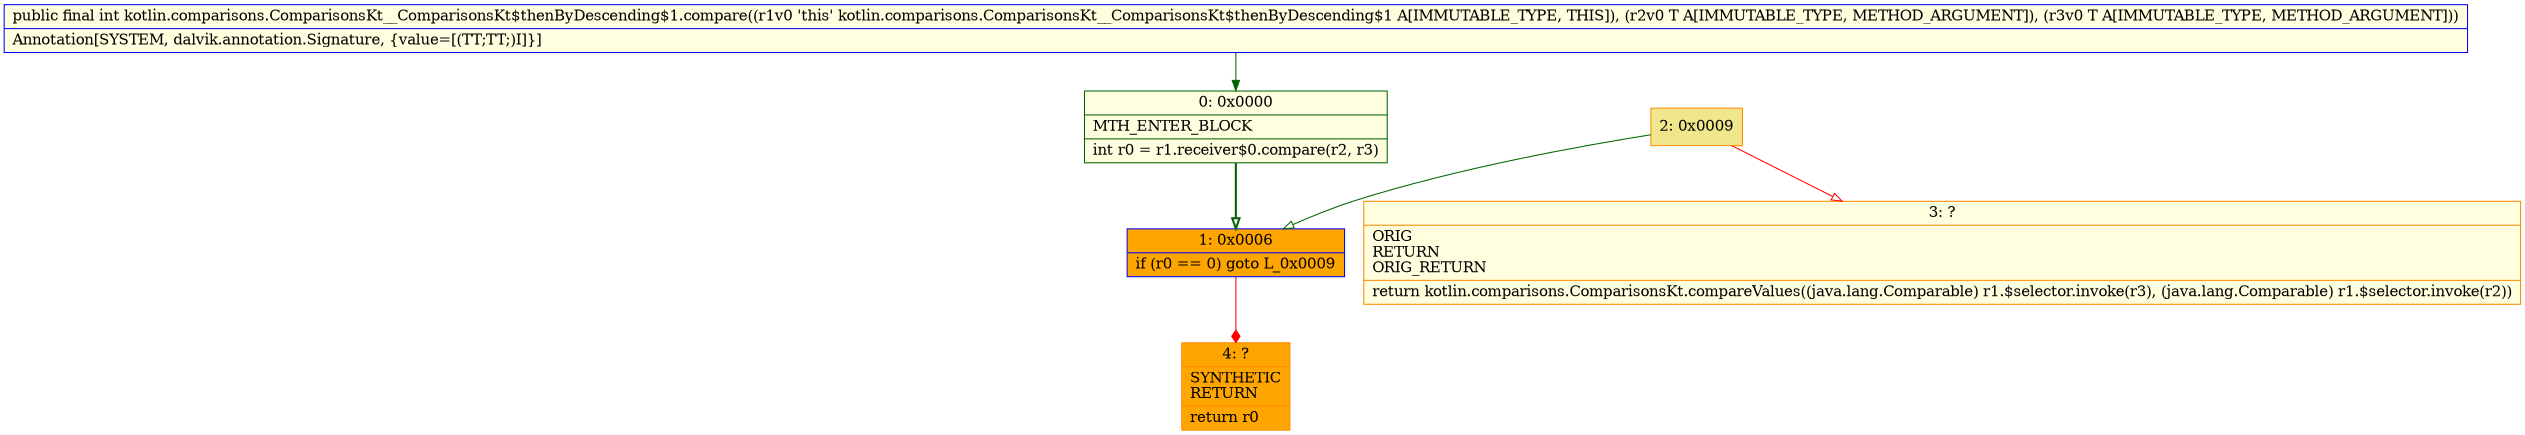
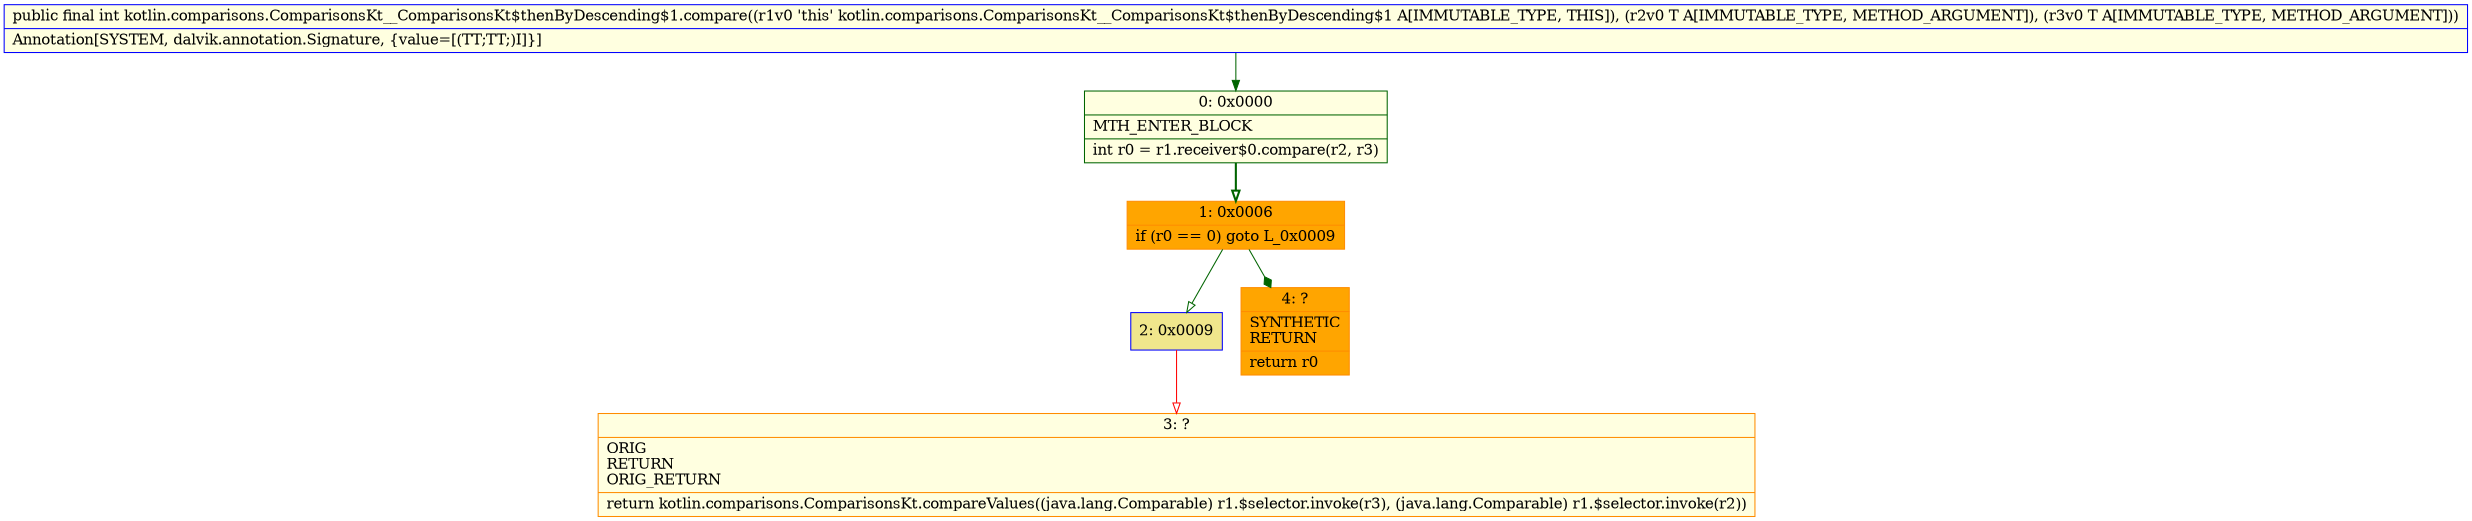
  digraph {
    node [color=darkorange fillcolor=lightyellow shape=record style=filled]
    edge [arrowhead=onormal color=darkgreen style=solid]
    n1 [color=darkgreen label="{0\:\ 0x0000|MTH_ENTER_BLOCK\l|int r0 = r1.receiver$0.compare(r2, r3)\l}"]
-   n2 [color=blue fillcolor=orange label="{1\:\ 0x0006|if (r0 == 0) goto L_0x0009\l}"]
-   n3 [fillcolor=khaki label="{2\:\ 0x0009}"]
+   n2 [fillcolor=orange label="{1\:\ 0x0006|if (r0 == 0) goto L_0x0009\l}"]
+   n3 [color=blue fillcolor=khaki label="{2\:\ 0x0009}"]
    n4 [fillcolor=orange label="{4\:\ ?|SYNTHETIC\lRETURN\l|return r0\l}"]
    n5 [label="{3\:\ ?|ORIG\lRETURN\lORIG_RETURN\l|return kotlin.comparisons.ComparisonsKt.compareValues((java.lang.Comparable) r1.$selector.invoke(r3), (java.lang.Comparable) r1.$selector.invoke(r2))\l}"]
    n6 [color=blue label="{public final int kotlin.comparisons.ComparisonsKt__ComparisonsKt$thenByDescending$1.compare((r1v0 'this' kotlin.comparisons.ComparisonsKt__ComparisonsKt$thenByDescending$1 A[IMMUTABLE_TYPE, THIS]), (r2v0 T A[IMMUTABLE_TYPE, METHOD_ARGUMENT]), (r3v0 T A[IMMUTABLE_TYPE, METHOD_ARGUMENT]))  | Annotation[SYSTEM, dalvik.annotation.Signature, \{value=[(TT;TT;)I]\}]\l}"]
    n1 -> n2 [style=bold]
-   n3 -> n2
-   n2 -> n4 [arrowhead=diamond color=red]
+   n2 -> n3
+   n2 -> n4 [arrowhead=diamond]
    n3 -> n5 [color=red]
    n6 -> n1 [arrowhead=normal]
  }
